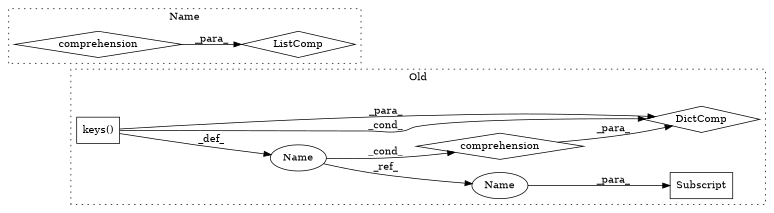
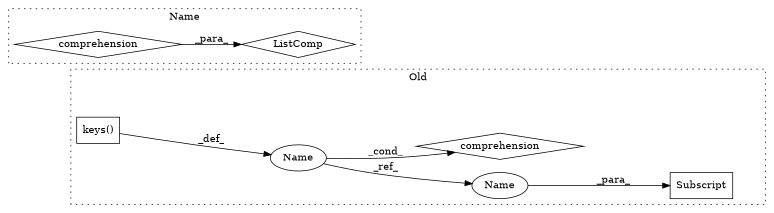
  digraph {
    rankdir=LR
    node [a=45 l=3 shape=diamond]
    n1 [a=75 l=11 label="keys()" s=1171 shape=box]
    n2 [label=comprehension s=1155]
    n3 [a=87 l=8 label=Name s=1159 shape=ellipse]
    n4 [a=63 l="35,0" label=Subscript s="1103,0" shape=box]
-   n5 [a=84 l=91 label=DictComp s=1092]
    n6 [a=87 l=8 label=Name s=1129 shape=ellipse]
    n7 [a=106 l=58 label=ListComp s=1674]
    n8 [label=comprehension s=1695]
    subgraph cluster_1 {
      label=Old
      style=dotted
      n1
      n2
      n3
      n4
-     n5
      n6
    }
    subgraph cluster_2 {
      label=Name
      style=dotted
      n7
      n8
    }
    n1 -> n3 [label=_def_]
-   n1 -> n5 [label=_para_]
-   n1 -> n5 [label=_cond_]
-   n2 -> n5 [label=_para_]
    n3 -> n2 [label=_cond_]
    n3 -> n6 [label=_ref_]
    n6 -> n4 [label=_para_]
    n8 -> n7 [label=_para_]
  }
